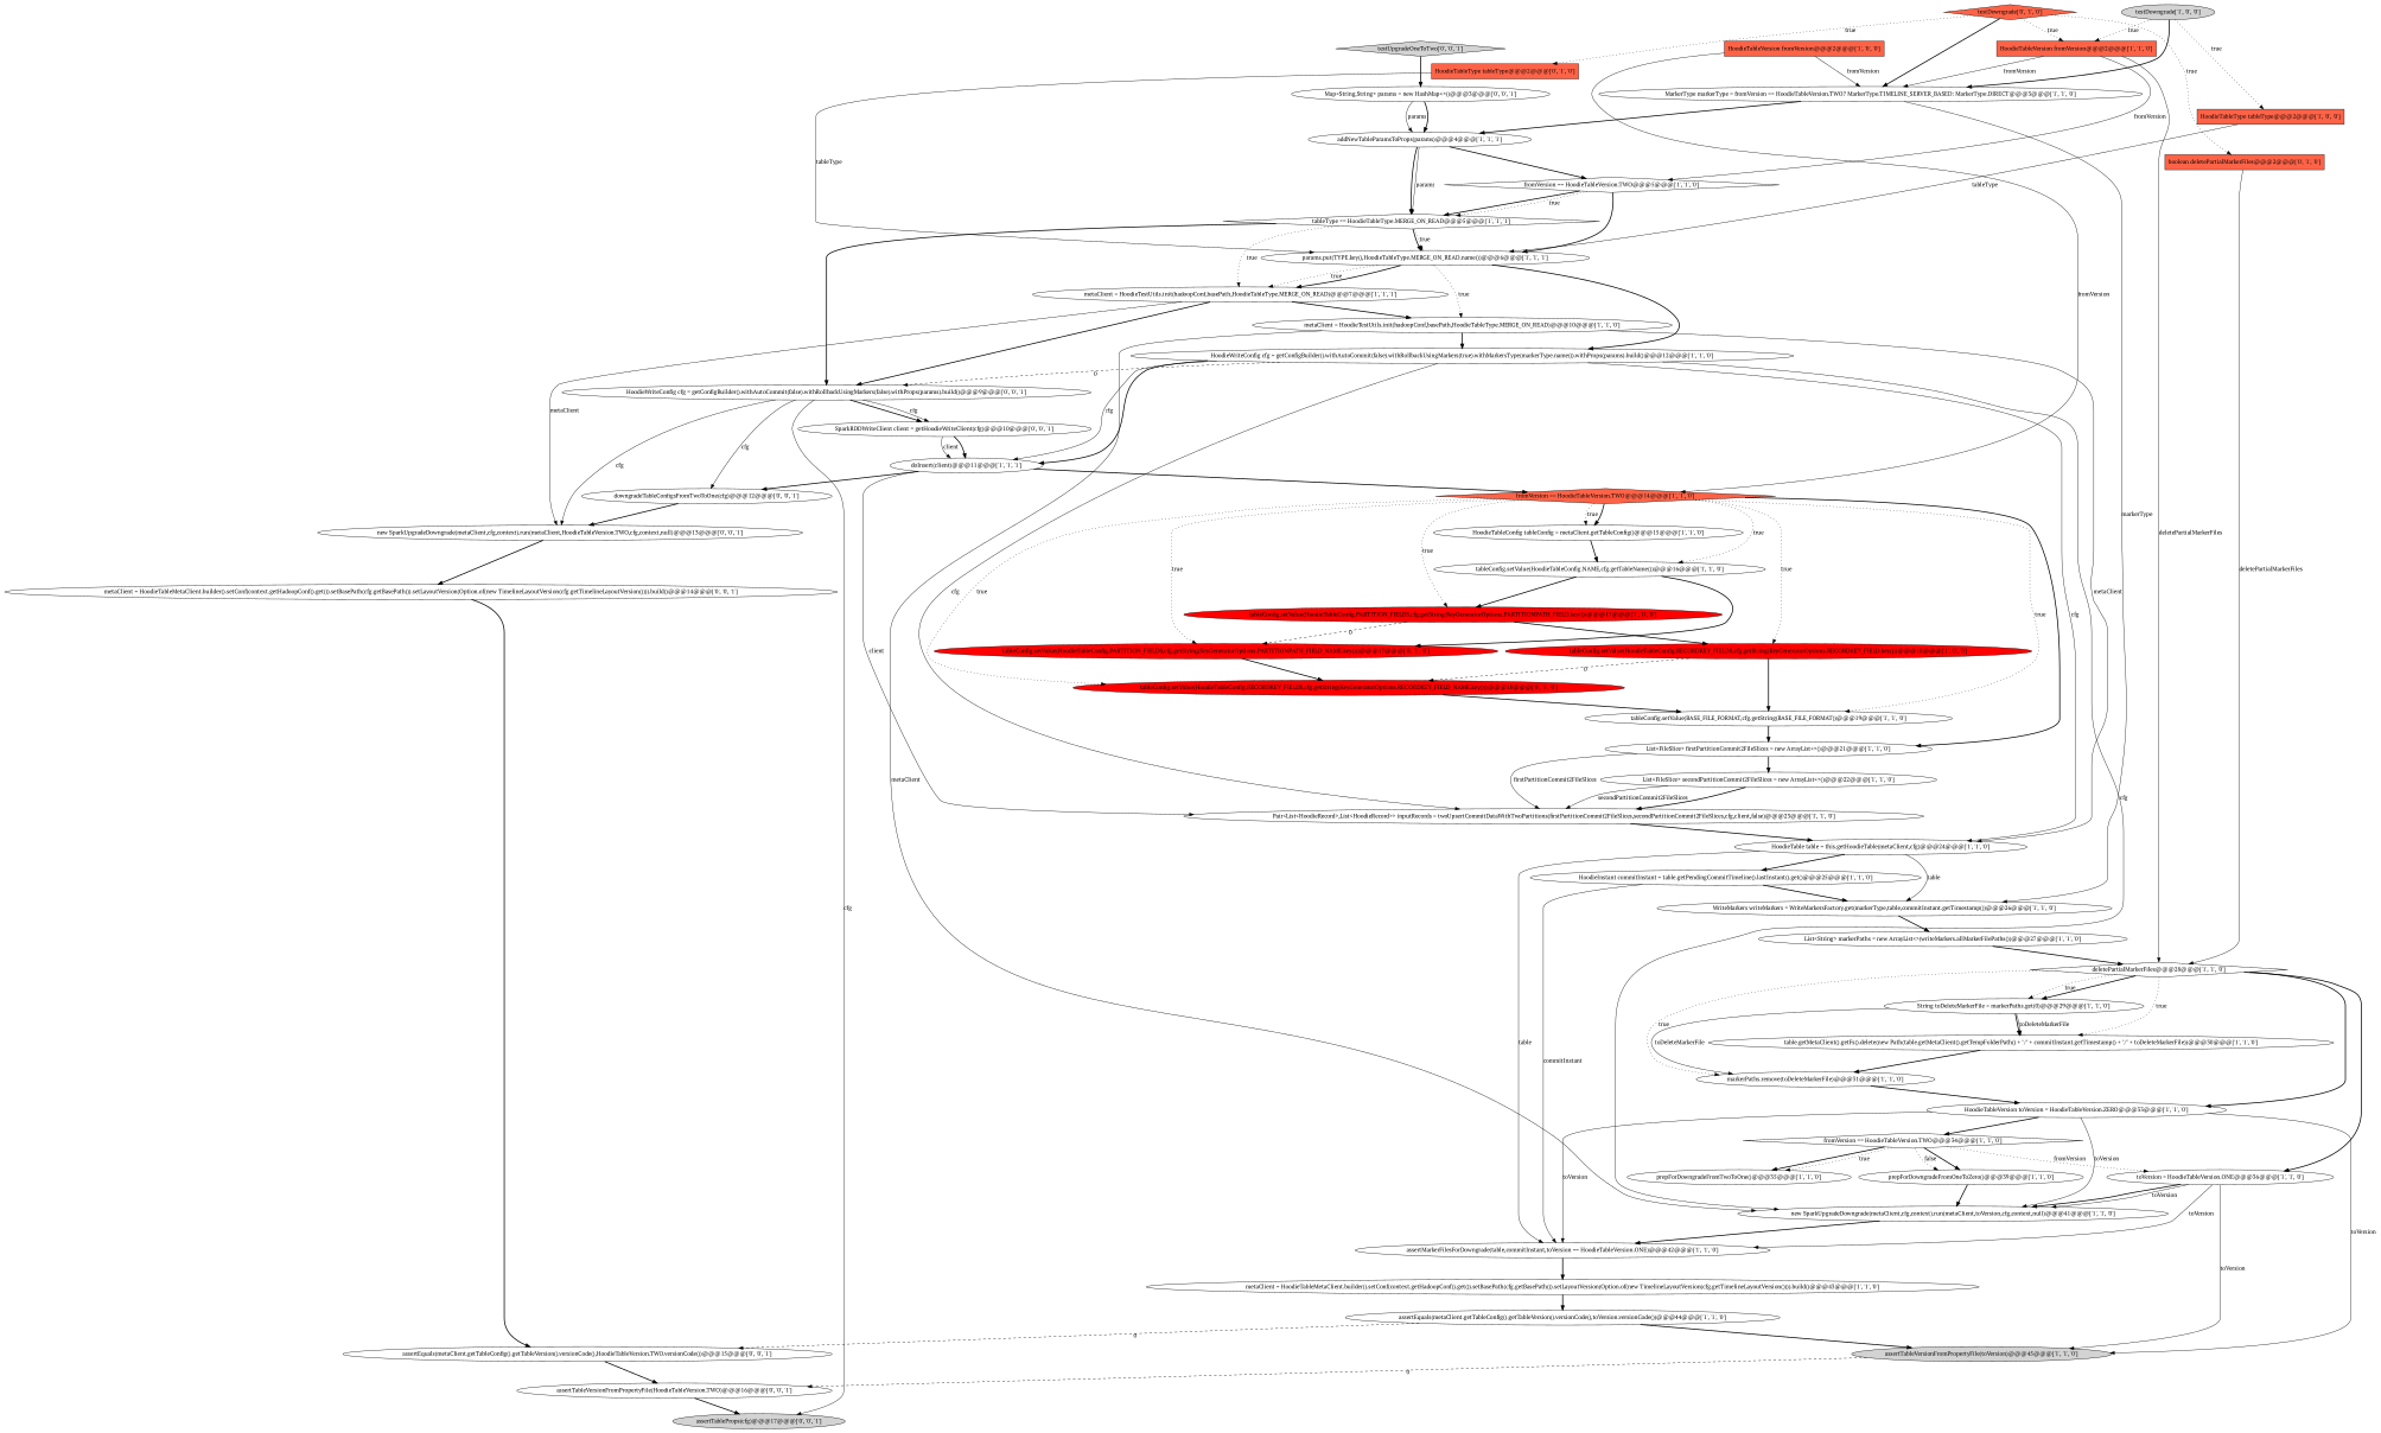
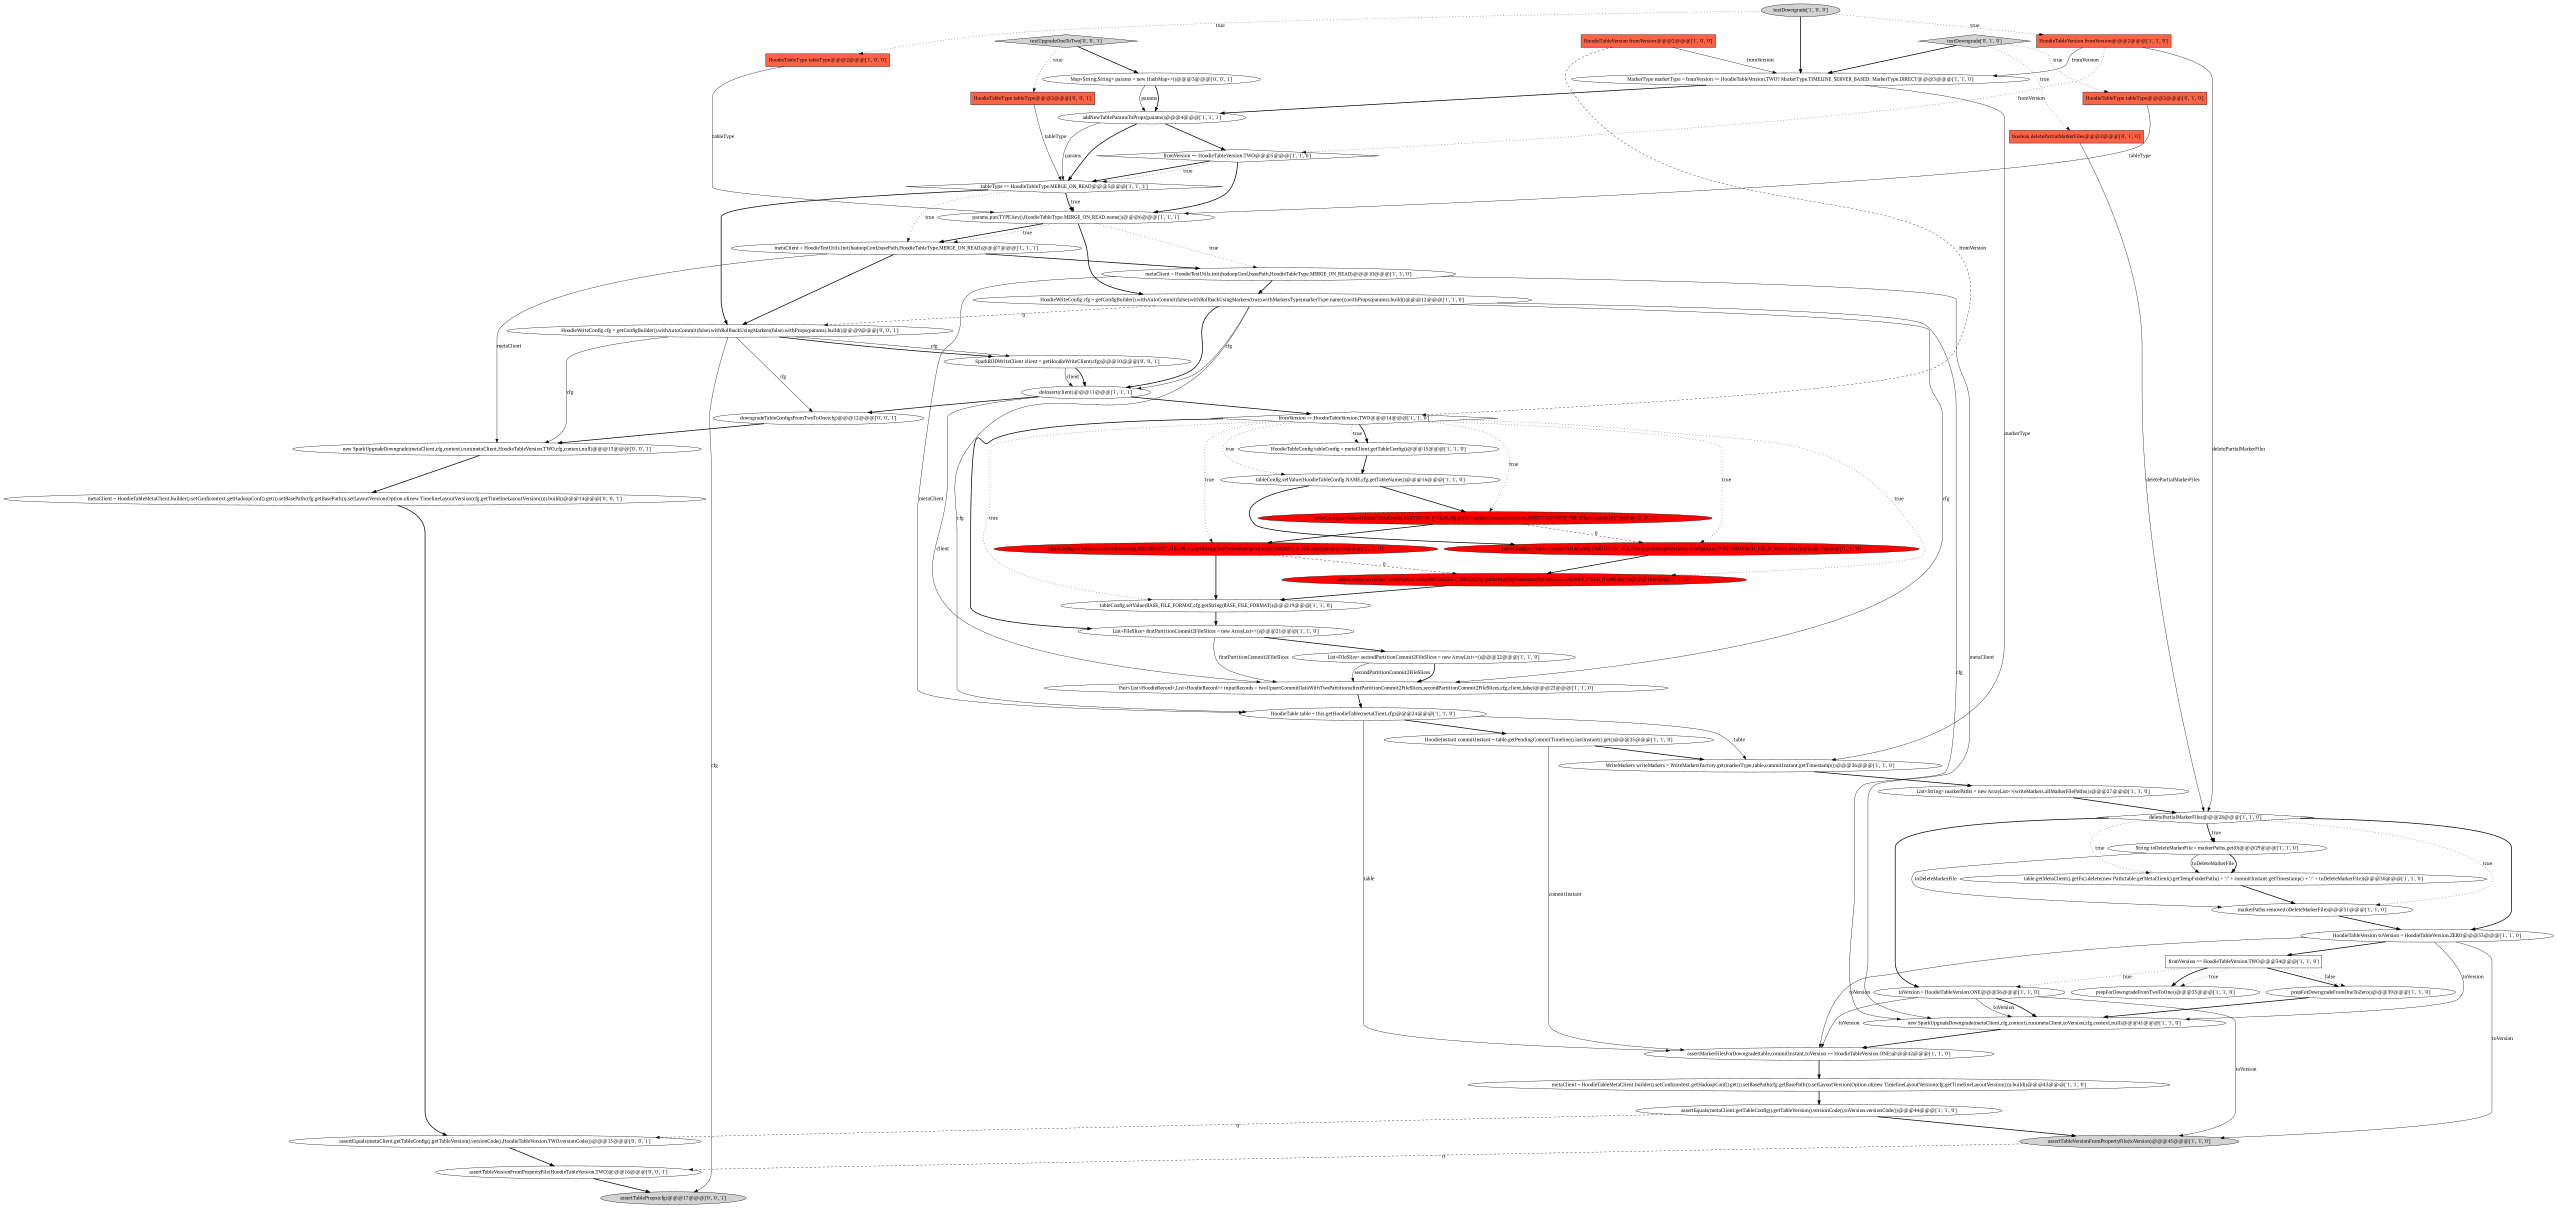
  digraph {
    fontname="PT Serif"
    node [fillcolor=white fontname="PT Serif" shape=ellipse style=filled]
    edge [fontname="PT Serif" style=bold]
    n1 [fillcolor=red label="tableConfig.setValue(HoodieTableConfig.RECORDKEY_FIELDS,cfg.getString(KeyGeneratorOptions.RECORDKEY_FIELD_NAME.key()))@@@18@@@['0', '1', '0']"]
    n2 [label="tableConfig.setValue(BASE_FILE_FORMAT,cfg.getString(BASE_FILE_FORMAT))@@@19@@@['1', '1', '0']"]
    n3 [label="List<FileSlice> firstPartitionCommit2FileSlices = new ArrayList<>()@@@21@@@['1', '1', '0']"]
    n4 [label="prepForDowngradeFromTwoToOne()@@@35@@@['1', '1', '0']"]
    n5 [label="toVersion = HoodieTableVersion.ONE@@@36@@@['1', '1', '0']"]
    n6 [label="assertMarkerFilesForDowngrade(table,commitInstant,toVersion == HoodieTableVersion.ONE)@@@42@@@['1', '1', '0']"]
    n7 [fillcolor=lightgray label="assertTableVersionFromPropertyFile(toVersion)@@@45@@@['1', '1', '0']"]
    n8 [label="new SparkUpgradeDowngrade(metaClient,cfg,context).run(metaClient,toVersion,cfg,context,null)@@@41@@@['1', '1', '0']"]
    n9 [label="String toDeleteMarkerFile = markerPaths.get(0)@@@29@@@['1', '1', '0']"]
    n10 [label="markerPaths.remove(toDeleteMarkerFile)@@@31@@@['1', '1', '0']"]
    n11 [label="table.getMetaClient().getFs().delete(new Path(table.getMetaClient().getTempFolderPath() + \"/\" + commitInstant.getTimestamp() + \"/\" + toDeleteMarkerFile))@@@30@@@['1', '1', '0']"]
    n12 [label="HoodieTableVersion toVersion = HoodieTableVersion.ZERO@@@33@@@['1', '1', '0']"]
    n13 [label="List<FileSlice> secondPartitionCommit2FileSlices = new ArrayList<>()@@@22@@@['1', '1', '0']"]
    n14 [label="Pair<List<HoodieRecord>,List<HoodieRecord>> inputRecords = twoUpsertCommitDataWithTwoPartitions(firstPartitionCommit2FileSlices,secondPartitionCommit2FileSlices,cfg,client,false)@@@23@@@['1', '1', '0']"]
    n15 [label="metaClient = HoodieTableMetaClient.builder().setConf(context.getHadoopConf().get()).setBasePath(cfg.getBasePath()).setLayoutVersion(Option.of(new TimelineLayoutVersion(cfg.getTimelineLayoutVersion()))).build()@@@43@@@['1', '1', '0']"]
    n16 [label="assertEquals(metaClient.getTableConfig().getTableVersion().versionCode(),toVersion.versionCode())@@@44@@@['1', '1', '0']"]
    n17 [label="List<String> markerPaths = new ArrayList<>(writeMarkers.allMarkerFilePaths())@@@27@@@['1', '1', '0']"]
    n18 [label="deletePartialMarkerFiles@@@28@@@['1', '1', '0']" shape=diamond]
    n19 [fillcolor=tomato label="HoodieTableType tableType@@@2@@@['0', '1', '0']" shape=box]
    n20 [label="params.put(TYPE.key(),HoodieTableType.MERGE_ON_READ.name())@@@6@@@['1', '1', '1']"]
    n21 [label="metaClient = HoodieTestUtils.init(hadoopConf,basePath,HoodieTableType.MERGE_ON_READ)@@@7@@@['1', '1', '1']"]
    n22 [label="metaClient = HoodieTestUtils.init(hadoopConf,basePath,HoodieTableType.MERGE_ON_READ)@@@10@@@['1', '1', '0']"]
    n23 [label="HoodieWriteConfig cfg = getConfigBuilder().withAutoCommit(false).withRollbackUsingMarkers(true).withMarkersType(markerType.name()).withProps(params).build()@@@12@@@['1', '1', '0']"]
    n24 [label="HoodieTable table = this.getHoodieTable(metaClient,cfg)@@@24@@@['1', '1', '0']"]
    n25 [label="assertEquals(metaClient.getTableConfig().getTableVersion().versionCode(),HoodieTableVersion.TWO.versionCode())@@@15@@@['0', '0', '1']"]
    n26 [label="assertTableVersionFromPropertyFile(HoodieTableVersion.TWO)@@@16@@@['0', '0', '1']"]
    n27 [label="tableType == HoodieTableType.MERGE_ON_READ@@@5@@@['1', '1', '1']" shape=diamond]
    n28 [label="HoodieWriteConfig cfg = getConfigBuilder().withAutoCommit(false).withRollbackUsingMarkers(false).withProps(params).build()@@@9@@@['0', '0', '1']"]
    n29 [label="new SparkUpgradeDowngrade(metaClient,cfg,context).run(metaClient,HoodieTableVersion.TWO,cfg,context,null)@@@13@@@['0', '0', '1']"]
    n30 [fillcolor=lightgray label="assertTableProps(cfg)@@@17@@@['0', '0', '1']"]
    n31 [label="downgradeTableConfigsFromTwoToOne(cfg)@@@12@@@['0', '0', '1']"]
    n32 [label="SparkRDDWriteClient client = getHoodieWriteClient(cfg)@@@10@@@['0', '0', '1']"]
-   n33 [label="fromVersion == HoodieTableVersion.TWO@@@34@@@['1', '1', '0']" shape=diamond]
+   n33 [label="fromVersion == HoodieTableVersion.TWO@@@34@@@['1', '1', '0']" shape=box]
    n34 [label="prepForDowngradeFromOneToZero()@@@39@@@['1', '1', '0']"]
-   n35 [fillcolor=tomato label="testDowngrade['0', '1', '0']" shape=diamond]
+   n35 [fillcolor=lightgray label="testDowngrade['0', '1', '0']" shape=diamond]
    n36 [fillcolor=tomato label="HoodieTableVersion fromVersion@@@2@@@['1', '1', '0']" shape=box]
    n37 [fillcolor=tomato label="boolean deletePartialMarkerFiles@@@2@@@['0', '1', '0']" shape=box]
    n38 [label="MarkerType markerType = fromVersion == HoodieTableVersion.TWO? MarkerType.TIMELINE_SERVER_BASED: MarkerType.DIRECT@@@3@@@['1', '1', '0']"]
    n39 [label="fromVersion == HoodieTableVersion.TWO@@@5@@@['1', '1', '0']" shape=diamond]
    n40 [label="WriteMarkers writeMarkers = WriteMarkersFactory.get(markerType,table,commitInstant.getTimestamp())@@@26@@@['1', '1', '0']"]
    n41 [label="addNewTableParamsToProps(params)@@@4@@@['1', '1', '1']"]
    n42 [fillcolor=tomato label="HoodieTableVersion fromVersion@@@2@@@['1', '0', '0']" shape=box]
-   n43 [fillcolor=tomato label="fromVersion == HoodieTableVersion.TWO@@@14@@@['1', '1', '0']" shape=diamond]
+   n43 [label="fromVersion == HoodieTableVersion.TWO@@@14@@@['1', '1', '0']" shape=diamond]
    n44 [fillcolor=red label="tableConfig.setValue(HoodieTableConfig.RECORDKEY_FIELDS,cfg.getString(KeyGeneratorOptions.RECORDKEY_FIELD.key()))@@@18@@@['1', '0', '0']"]
    n45 [label="HoodieTableConfig tableConfig = metaClient.getTableConfig()@@@15@@@['1', '1', '0']"]
    n46 [label="tableConfig.setValue(HoodieTableConfig.NAME,cfg.getTableName())@@@16@@@['1', '1', '0']"]
    n47 [fillcolor=red label="tableConfig.setValue(HoodieTableConfig.PARTITION_FIELDS,cfg.getString(KeyGeneratorOptions.PARTITIONPATH_FIELD.key()))@@@17@@@['1', '0', '0']"]
    n48 [fillcolor=red label="tableConfig.setValue(HoodieTableConfig.PARTITION_FIELDS,cfg.getString(KeyGeneratorOptions.PARTITIONPATH_FIELD_NAME.key()))@@@17@@@['0', '1', '0']"]
    n49 [label="HoodieInstant commitInstant = table.getPendingCommitTimeline().lastInstant().get()@@@25@@@['1', '1', '0']"]
    n50 [label="doInsert(client)@@@11@@@['1', '1', '1']"]
    n51 [label="metaClient = HoodieTableMetaClient.builder().setConf(context.getHadoopConf().get()).setBasePath(cfg.getBasePath()).setLayoutVersion(Option.of(new TimelineLayoutVersion(cfg.getTimelineLayoutVersion()))).build()@@@14@@@['0', '0', '1']"]
+   n52 [fillcolor=tomato label="HoodieTableType tableType@@@2@@@['0', '0', '1']" shape=box]
    n53 [fillcolor=lightgray label="testDowngrade['1', '0', '0']"]
    n54 [fillcolor=tomato label="HoodieTableType tableType@@@2@@@['1', '0', '0']" shape=box]
    n55 [label="Map<String,String> params = new HashMap<>()@@@3@@@['0', '0', '1']"]
    n56 [fillcolor=lightgray label="testUpgradeOneToTwo['0', '0', '1']" shape=diamond]
    n1 -> n2
    n2 -> n3
    n3 -> n13
    n3 -> n14 [label=firstPartitionCommit2FileSlices style=solid]
    n5 -> n6 [label=toVersion style=solid]
    n5 -> n7 [label=toVersion style=solid]
    n5 -> n8
    n5 -> n8 [label=toVersion style=solid]
    n6 -> n15
    n7 -> n26 [label=0 style=dashed]
    n8 -> n6
    n9 -> n10 [label=toDeleteMarkerFile style=solid]
    n9 -> n11
    n9 -> n11 [label=toDeleteMarkerFile style=solid]
    n10 -> n12
    n11 -> n10
    n12 -> n6 [label=toVersion style=solid]
    n12 -> n7 [label=toVersion style=solid]
    n12 -> n8 [label=toVersion style=solid]
    n12 -> n33
    n13 -> n14
    n13 -> n14 [label=secondPartitionCommit2FileSlices style=solid]
    n14 -> n24
    n15 -> n16
    n16 -> n7
    n16 -> n25 [label=0 style=dashed]
    n17 -> n18
    n18 -> n5
    n18 -> n9
    n18 -> n9 [label=true style=dotted]
    n18 -> n10 [label=true style=dotted]
    n18 -> n11 [label=true style=dotted]
    n18 -> n12
    n19 -> n20 [label=tableType style=solid]
    n20 -> n21
    n20 -> n21 [label=true style=dotted]
    n20 -> n22 [label=true style=dotted]
    n20 -> n23
    n21 -> n22
    n21 -> n28
    n21 -> n29 [label=metaClient style=solid]
    n22 -> n8 [label=metaClient style=solid]
    n22 -> n23
    n22 -> n24 [label=metaClient style=solid]
    n23 -> n8 [label=cfg style=solid]
    n23 -> n14 [label=cfg style=solid]
    n23 -> n24 [label=cfg style=solid]
    n23 -> n28 [label=0 style=dashed]
    n23 -> n50
    n23 -> n50 [label=cfg style=solid]
    n24 -> n6 [label=table style=solid]
    n24 -> n40 [label=table style=solid]
    n24 -> n49
    n25 -> n26
    n26 -> n30
    n27 -> n20 [label=true style=dotted]
    n27 -> n20
    n27 -> n21 [label=true style=dotted]
    n27 -> n28
    n28 -> n29 [label=cfg style=solid]
    n28 -> n30 [label=cfg style=solid]
    n28 -> n31 [label=cfg style=solid]
    n28 -> n32
    n28 -> n32 [label=cfg style=solid]
    n29 -> n51
    n31 -> n29
    n32 -> n50
    n32 -> n50 [label=client style=solid]
    n33 -> n4
    n33 -> n4 [label=true style=dotted]
-   n33 -> n5 [label=fromVersion style=dotted]
+   n33 -> n5 [label=true style=dotted]
    n33 -> n34
    n33 -> n34 [label=false style=dotted]
    n34 -> n8
    n35 -> n19 [label=true style=dotted]
-   n35 -> n36 [label=true style=dotted]
    n35 -> n37 [label=true style=dotted]
    n35 -> n38
    n36 -> n18 [label=deletePartialMarkerFiles style=solid]
    n36 -> n38 [label=fromVersion style=solid]
-   n36 -> n39 [label=fromVersion style=solid]
+   n36 -> n39 [label=fromVersion style=dotted]
    n37 -> n18 [label=deletePartialMarkerFiles style=solid]
    n38 -> n40 [label=markerType style=solid]
    n38 -> n41
    n39 -> n20
    n39 -> n27
    n39 -> n27 [label=true style=dotted]
    n40 -> n17
    n41 -> n27 [label=params style=solid]
    n41 -> n27
    n41 -> n39
    n42 -> n38 [label=fromVersion style=solid]
-   n42 -> n43 [label=fromVersion style=solid]
+   n42 -> n43 [label=fromVersion style=dashed]
    n43 -> n1 [label=true style=dotted]
    n43 -> n2 [label=true style=dotted]
    n43 -> n3
    n43 -> n44 [label=true style=dotted]
    n43 -> n45
    n43 -> n45 [label=true style=dotted]
    n43 -> n46 [label=true style=dotted]
    n43 -> n47 [label=true style=dotted]
    n43 -> n48 [label=true style=dotted]
    n44 -> n1 [label=0 style=dashed]
    n44 -> n2
    n45 -> n46
    n46 -> n47
    n46 -> n48
    n47 -> n44
    n47 -> n48 [label=0 style=dashed]
    n48 -> n1
    n49 -> n6 [label=commitInstant style=solid]
    n49 -> n40
    n50 -> n14 [label=client style=solid]
    n50 -> n31
    n50 -> n43
    n51 -> n25
+   n52 -> n27 [label=tableType style=solid]
    n53 -> n36 [label=true style=dotted]
    n53 -> n38
    n53 -> n54 [label=true style=dotted]
    n54 -> n20 [label=tableType style=solid]
    n55 -> n41 [label=params style=solid]
    n55 -> n41
+   n56 -> n52 [label=true style=dotted]
    n56 -> n55
  }
